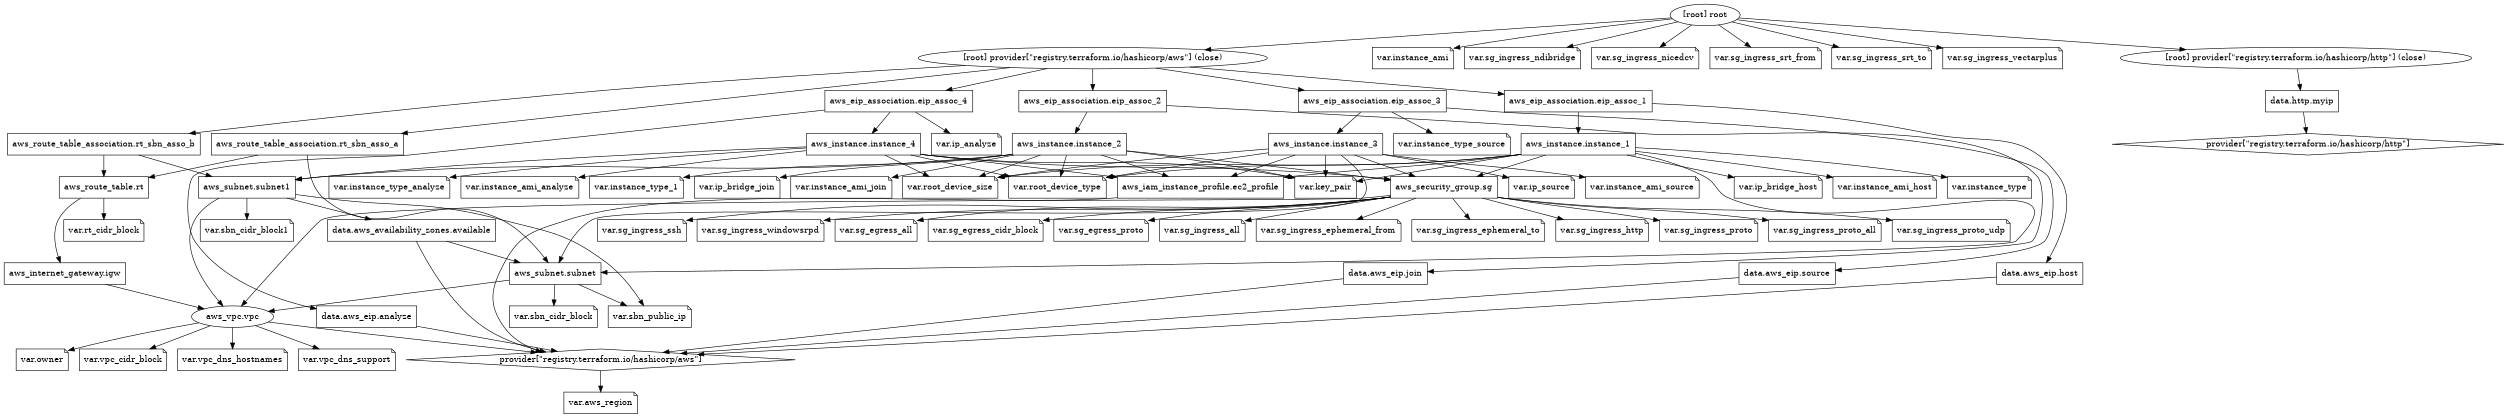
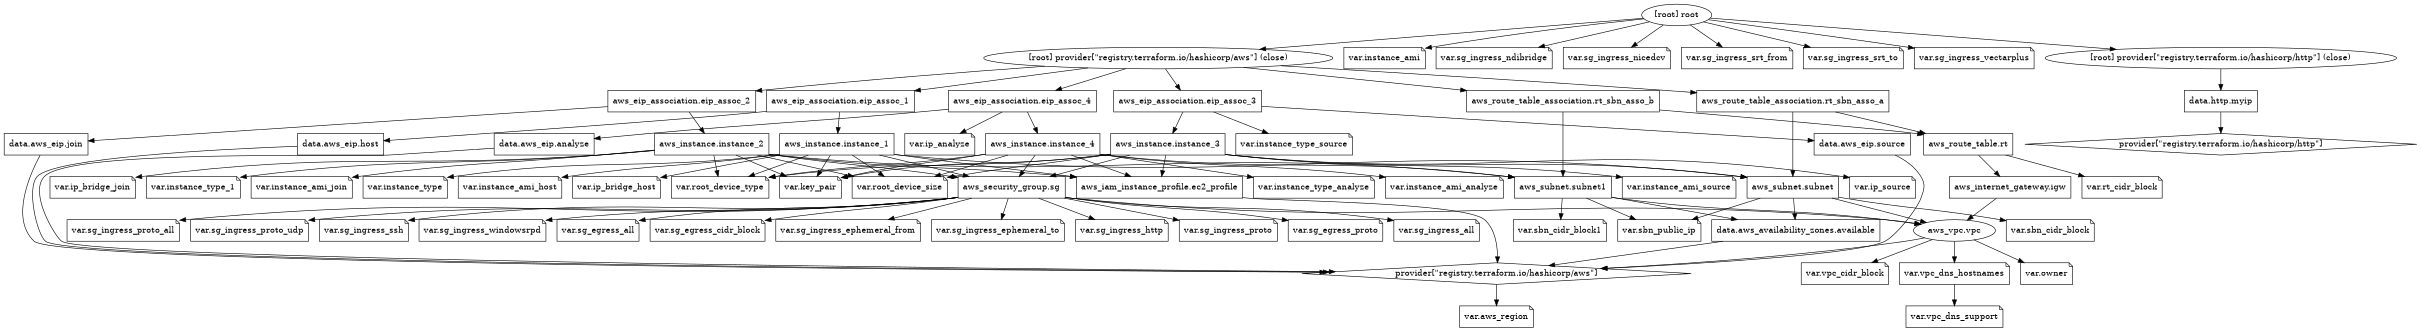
  digraph {
    compound=true
    newrank=true
    node [shape=note]
    n1 [label="aws_eip_association.eip_assoc_1" shape=box]
    n2 [label="aws_instance.instance_1" shape=box]
    n3 [label="data.aws_eip.host" shape=box]
    n4 [label="aws_eip_association.eip_assoc_2" shape=box]
    n5 [label="aws_instance.instance_2" shape=box]
    n6 [label="data.aws_eip.join" shape=box]
    n7 [label="aws_eip_association.eip_assoc_3" shape=box]
    n8 [label="aws_instance.instance_3" shape=box]
    n9 [label="data.aws_eip.source" shape=box]
    n10 [label="aws_eip_association.eip_assoc_4" shape=box]
    n11 [label="aws_instance.instance_4" shape=box]
    n12 [label="data.aws_eip.analyze" shape=box]
    n13 [label="aws_iam_instance_profile.ec2_profile" shape=box]
    n14 [label="provider[\"registry.terraform.io/hashicorp/aws\"]" shape=diamond]
    n15 [label="aws_security_group.sg" shape=box]
    n16 [label="aws_subnet.subnet" shape=box]
    n17 [label="var.instance_ami_host"]
    n18 [label="var.instance_type"]
    n19 [label="var.ip_bridge_host"]
    n20 [label="var.key_pair"]
    n21 [label="var.root_device_size"]
    n22 [label="var.root_device_type"]
    n23 [label="aws_subnet.subnet1" shape=box]
    n24 [label="var.instance_ami_join"]
    n25 [label="var.instance_type_1"]
    n26 [label="var.ip_bridge_join"]
    n27 [label="var.instance_ami_source"]
    n28 [label="var.instance_type_source"]
    n29 [label="var.ip_source"]
    n30 [label="var.instance_ami_analyze"]
    n31 [label="var.instance_type_analyze"]
    n32 [label="var.ip_analyze"]
    n33 [label="aws_internet_gateway.igw" shape=box]
    n34 [label="aws_vpc.vpc" shape=ellipse]
    n35 [label="aws_route_table.rt" shape=box]
    n36 [label="var.rt_cidr_block"]
    n37 [label="aws_route_table_association.rt_sbn_asso_a" shape=box]
    n38 [label="aws_route_table_association.rt_sbn_asso_b" shape=box]
    n39 [label="var.sg_egress_all"]
    n40 [label="var.sg_egress_cidr_block"]
    n41 [label="var.sg_egress_proto"]
    n42 [label="var.sg_ingress_all"]
    n43 [label="var.sg_ingress_ephemeral_from"]
    n44 [label="var.sg_ingress_ephemeral_to"]
    n45 [label="var.sg_ingress_http"]
    n46 [label="var.sg_ingress_proto"]
    n47 [label="var.sg_ingress_proto_all"]
    n48 [label="var.sg_ingress_proto_udp"]
    n49 [label="var.sg_ingress_ssh"]
    n50 [label="var.sg_ingress_windowsrpd"]
    n51 [label="data.aws_availability_zones.available" shape=box]
    n52 [label="var.sbn_cidr_block"]
    n53 [label="var.sbn_public_ip"]
    n54 [label="var.sbn_cidr_block1"]
    n55 [label="var.owner"]
    n56 [label="var.vpc_cidr_block"]
    n57 [label="var.vpc_dns_hostnames"]
    n58 [label="var.vpc_dns_support"]
    n59 [label="data.http.myip" shape=box]
    n60 [label="provider[\"registry.terraform.io/hashicorp/http\"]" shape=diamond]
    n61 [label="var.aws_region"]
    n62 [label="var.instance_ami"]
    n63 [label="var.sg_ingress_ndibridge"]
    n64 [label="var.sg_ingress_nicedcv"]
    n65 [label="var.sg_ingress_srt_from"]
    n66 [label="var.sg_ingress_srt_to"]
    n67 [label="var.sg_ingress_vectarplus"]
    "[root] provider[\"registry.terraform.io/hashicorp/aws\"] (close)" [shape=""]
    "[root] provider[\"registry.terraform.io/hashicorp/http\"] (close)" [shape=""]
    "[root] root" [shape=""]
    subgraph sub_1 {
      n1
      n2
      n3
      n4
      n5
      n6
      n7
      n8
      n9
      n10
      n11
      n12
      n13
      n14
      n15
      n16
      n17
      n18
      n19
      n20
      n21
      n22
      n23
      n24
      n25
      n26
      n27
      n28
      n29
      n30
      n31
      n32
      n33
      n34
      n35
      n36
      n37
      n38
      n39
      n40
      n41
      n42
      n43
      n44
      n45
      n46
      n47
      n48
      n49
      n50
      n51
      n52
      n53
      n54
      n55
      n56
      n57
      n58
      n59
      n60
      n61
      n62
      n63
      n64
      n65
      n66
      n67
      "[root] provider[\"registry.terraform.io/hashicorp/aws\"] (close)"
      "[root] provider[\"registry.terraform.io/hashicorp/http\"] (close)"
      "[root] root"
    }
    n1 -> n2
    n1 -> n3
    n2 -> n13
    n2 -> n15
    n2 -> n16
    n2 -> n17
    n2 -> n18
    n2 -> n19
    n2 -> n20
    n2 -> n21
    n2 -> n22
    n3 -> n14
    n4 -> n5
    n4 -> n6
    n5 -> n13
    n5 -> n15
    n5 -> n20
    n5 -> n21
    n5 -> n22
    n5 -> n23
    n5 -> n24
    n5 -> n25
    n5 -> n26
    n6 -> n14
    n7 -> n8
    n7 -> n9
    n7 -> n28
    n8 -> n13
    n8 -> n15
    n8 -> n16
    n8 -> n20
    n8 -> n21
    n8 -> n22
    n8 -> n27
    n8 -> n29
    n9 -> n14
    n10 -> n11
    n10 -> n12
    n10 -> n32
    n11 -> n13
    n11 -> n15
    n11 -> n20
    n11 -> n21
    n11 -> n22
    n11 -> n23
    n11 -> n30
    n11 -> n31
    n12 -> n14
    n13 -> n14
    n14 -> n61
    n15 -> n34
    n15 -> n39
    n15 -> n40
    n15 -> n41
    n15 -> n42
    n15 -> n43
    n15 -> n44
    n15 -> n45
    n15 -> n46
    n15 -> n47
    n15 -> n48
    n15 -> n49
    n15 -> n50
    n16 -> n34
-   n51 -> n16
+   n16 -> n51
    n16 -> n52
    n16 -> n53
    n23 -> n34
    n23 -> n51
    n23 -> n53
    n23 -> n54
    n33 -> n34
    n34 -> n14
    n34 -> n55
    n34 -> n56
    n34 -> n57
-   n34 -> n58
+   n57 -> n58
    n35 -> n33
    n35 -> n36
    n37 -> n16
    n37 -> n35
    n38 -> n23
    n38 -> n35
    n51 -> n14
    n59 -> n60
    "[root] provider[\"registry.terraform.io/hashicorp/aws\"] (close)" -> n1
    "[root] provider[\"registry.terraform.io/hashicorp/aws\"] (close)" -> n4
    "[root] provider[\"registry.terraform.io/hashicorp/aws\"] (close)" -> n7
    "[root] provider[\"registry.terraform.io/hashicorp/aws\"] (close)" -> n10
    "[root] provider[\"registry.terraform.io/hashicorp/aws\"] (close)" -> n37
    "[root] provider[\"registry.terraform.io/hashicorp/aws\"] (close)" -> n38
    "[root] provider[\"registry.terraform.io/hashicorp/http\"] (close)" -> n59
    "[root] root" -> n62
    "[root] root" -> n63
    "[root] root" -> n64
    "[root] root" -> n65
    "[root] root" -> n66
    "[root] root" -> n67
    "[root] root" -> "[root] provider[\"registry.terraform.io/hashicorp/aws\"] (close)"
    "[root] root" -> "[root] provider[\"registry.terraform.io/hashicorp/http\"] (close)"
  }
